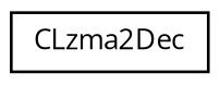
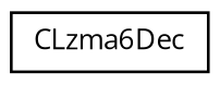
  digraph {
    rankdir=LR
    fontname="Open Sans"
-   n1 [color=black fillcolor=white fontname="Open Sans" fontsize=10 height=0.2 label=CLzma2Dec shape=record style=filled width=0.4]
+   n1 [color=black fillcolor=white fontname="Open Sans" fontsize=10 height=0.2 label=CLzma6Dec shape=record style=filled width=0.4]
  }
